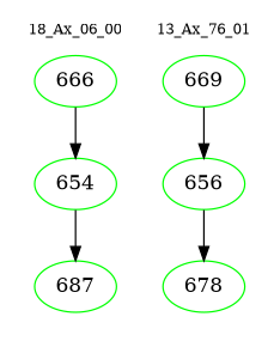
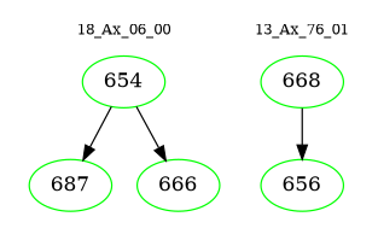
  digraph {
    node [color=green]
    edge [color=black]
    n1 [label=654]
    n2 [label=687]
    n3 [label=666]
    n4 [label=656]
-   n5 [label=678]
-   n6 [label=669]
+   n6 [label=668]
    subgraph cluster_1 {
      color=white
      fontsize=10
      label="18_Ax_06_00"
      n1
      n2
      n3
    }
    subgraph cluster_2 {
      color=white
      fontsize=10
      label="13_Ax_76_01"
      n4
-     n5
      n6
    }
    n1 -> n2
-   n3 -> n1
-   n4 -> n5
+   n1 -> n3
    n6 -> n4
  }
